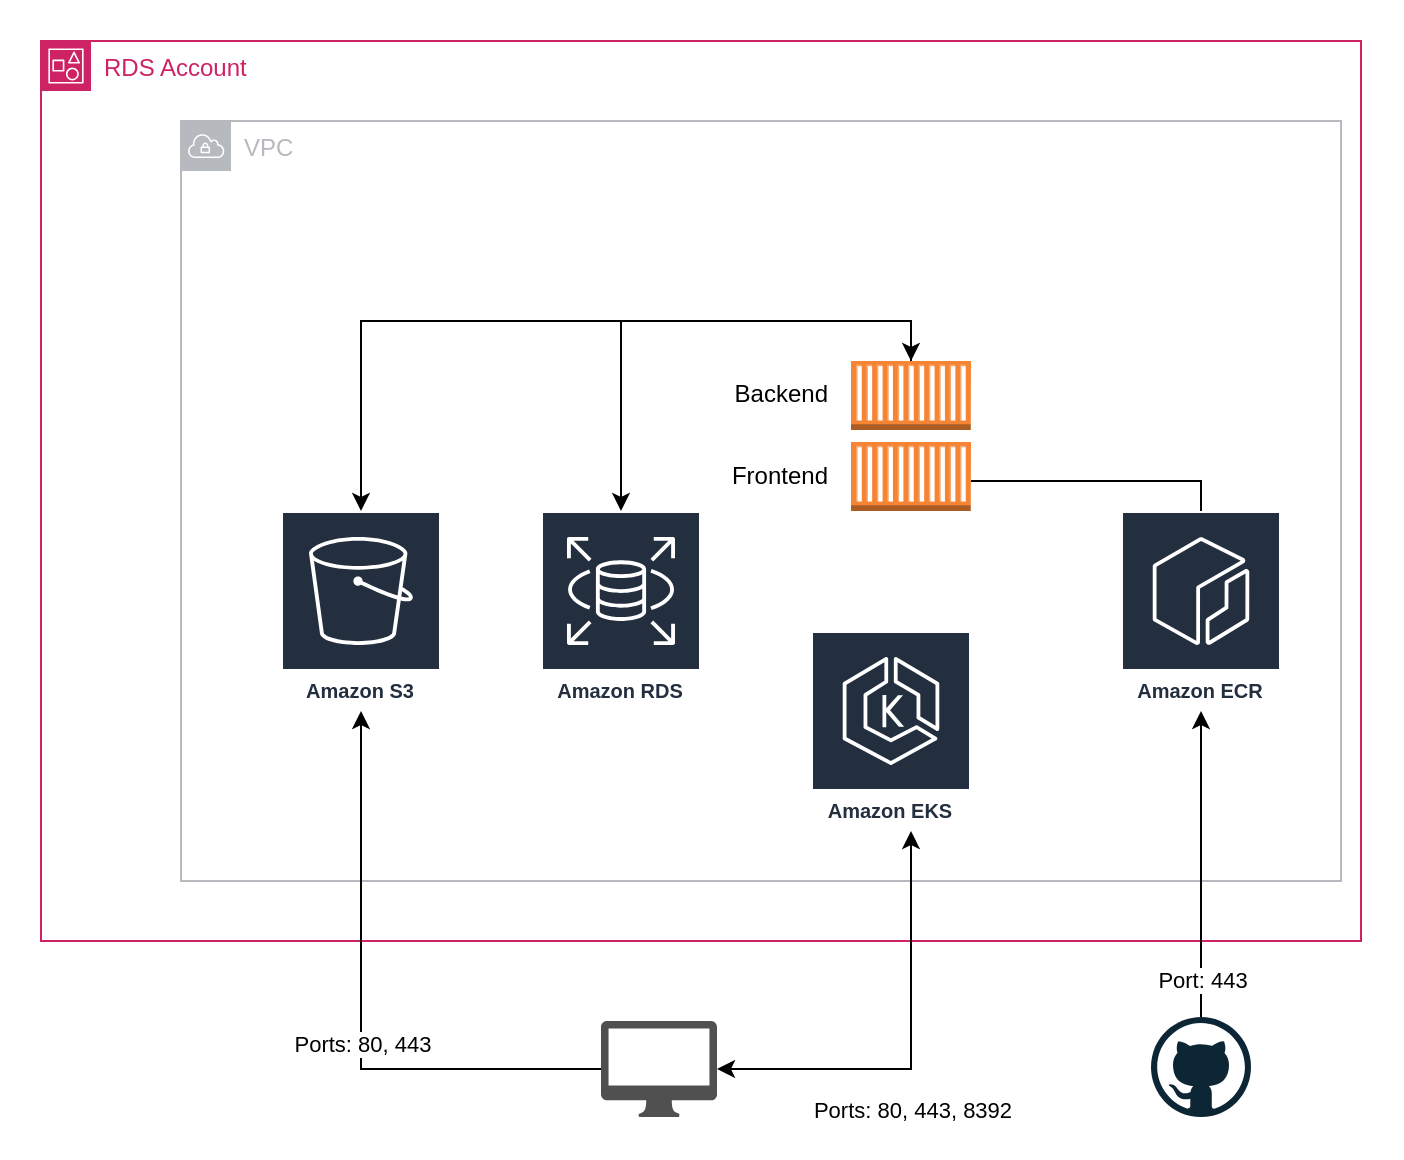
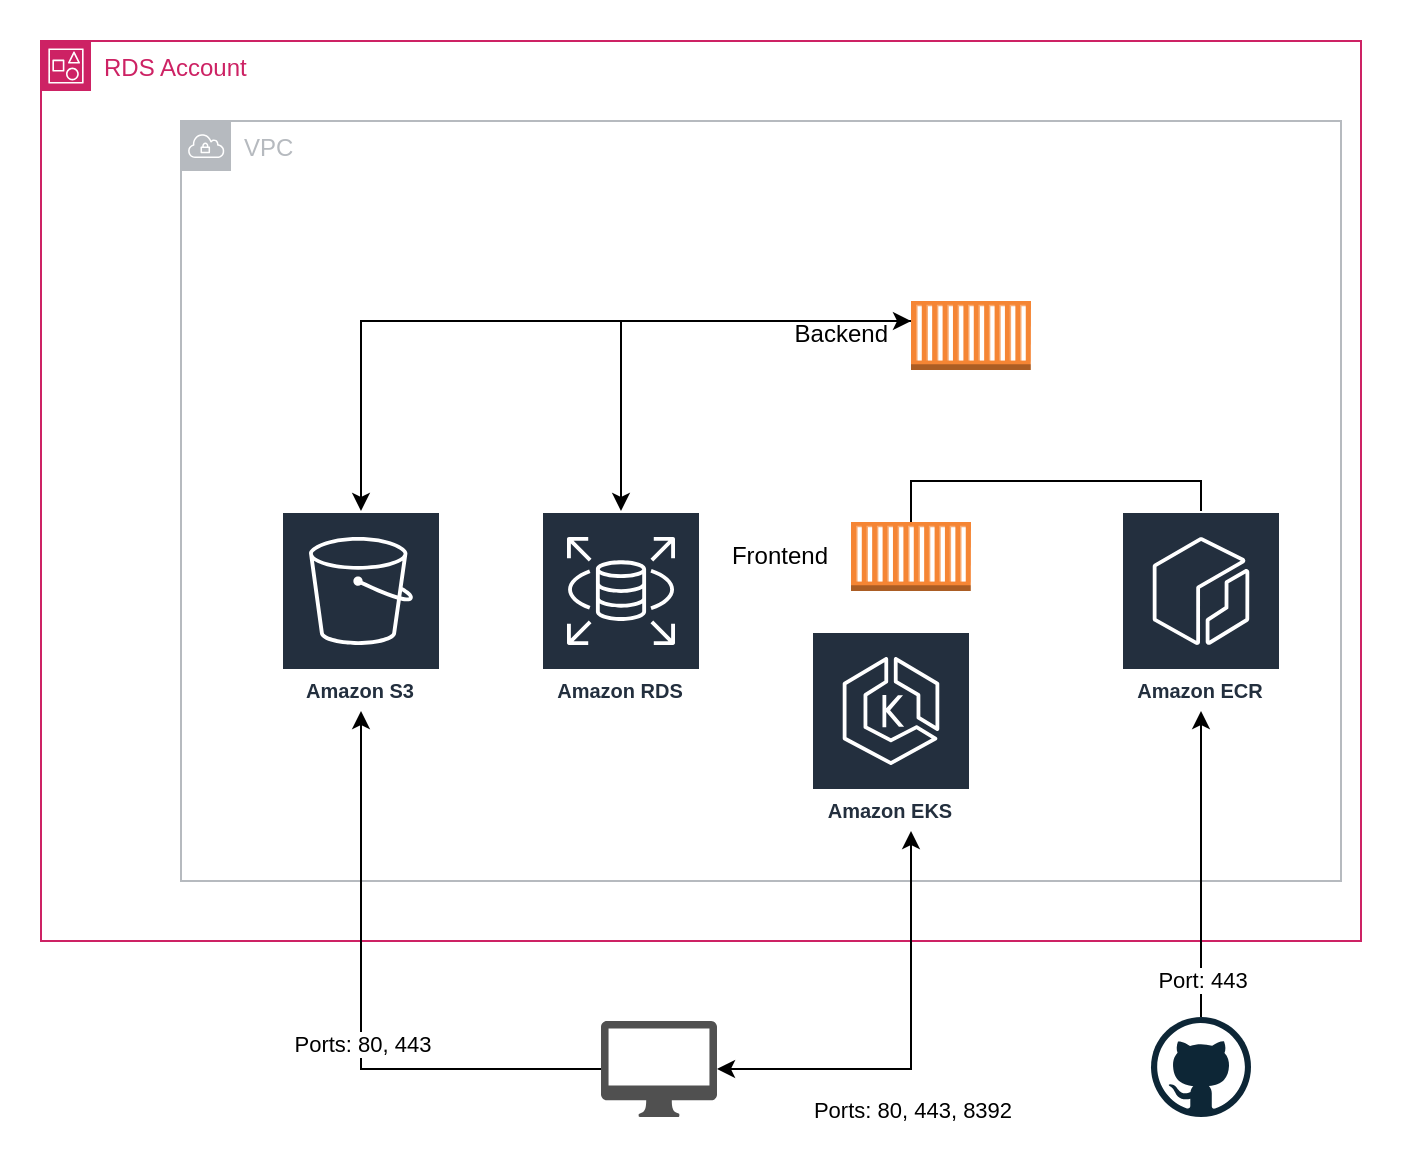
  <mxCell id="0" />
  <mxCell id="1" parent="0" />
  <mxCell id="2" value="RDS Account" style="points=[[0,0],[0.25,0],[0.5,0],[0.75,0],[1,0],[1,0.25],[1,0.5],[1,0.75],[1,1],[0.75,1],[0.5,1],[0.25,1],[0,1],[0,0.75],[0,0.5],[0,0.25]];outlineConnect=0;gradientColor=none;html=1;whiteSpace=wrap;fontSize=12;fontStyle=0;container=1;pointerEvents=0;collapsible=0;recursiveResize=0;shape=mxgraph.aws4.group;grIcon=mxgraph.aws4.group_account;strokeColor=#CD2264;fillColor=none;verticalAlign=top;align=left;spacingLeft=30;fontColor=#CD2264;dashed=0;" vertex="1" parent="1"><mxGeometry x="20" y="20" width="660" height="450" as="geometry" /></mxCell>
  <mxCell id="3" value="VPC" style="sketch=0;outlineConnect=0;gradientColor=none;html=1;whiteSpace=wrap;fontSize=12;fontStyle=0;shape=mxgraph.aws4.group;grIcon=mxgraph.aws4.group_vpc;strokeColor=#B6BABF;fillColor=none;verticalAlign=top;align=left;spacingLeft=30;fontColor=#B6BABF;dashed=0;" vertex="1" parent="2"><mxGeometry x="70" y="40" width="580" height="380" as="geometry" /></mxCell>
  <mxCell id="4" value="Amazon EKS" style="sketch=0;outlineConnect=0;fontColor=#232F3E;gradientColor=none;strokeColor=#ffffff;fillColor=#232F3E;dashed=0;verticalLabelPosition=middle;verticalAlign=bottom;align=center;html=1;whiteSpace=wrap;fontSize=10;fontStyle=1;spacing=3;shape=mxgraph.aws4.productIcon;prIcon=mxgraph.aws4.eks;" vertex="1" parent="2"><mxGeometry x="385" y="295" width="80" height="100" as="geometry" /></mxCell>
  <mxCell id="5" style="edgeStyle=orthogonalEdgeStyle;rounded=0;orthogonalLoop=1;jettySize=auto;html=1;endArrow=none;" edge="1" parent="2" source="6" target="9"><mxGeometry relative="1" as="geometry"><mxPoint x="495" y="280" as="sourcePoint" /><Array as="points"><mxPoint x="580" y="220" /></Array></mxGeometry></mxCell>
  <mxCell id="6" value="Amazon ECR" style="sketch=0;outlineConnect=0;fontColor=#232F3E;gradientColor=none;strokeColor=#ffffff;fillColor=#232F3E;dashed=0;verticalLabelPosition=middle;verticalAlign=bottom;align=center;html=1;whiteSpace=wrap;fontSize=10;fontStyle=1;spacing=3;shape=mxgraph.aws4.productIcon;prIcon=mxgraph.aws4.ecr;" vertex="1" parent="2"><mxGeometry x="540" y="235" width="80" height="100" as="geometry" /></mxCell>
  <mxCell id="7" value="Amazon RDS" style="sketch=0;outlineConnect=0;fontColor=#232F3E;gradientColor=none;strokeColor=#ffffff;fillColor=#232F3E;dashed=0;verticalLabelPosition=middle;verticalAlign=bottom;align=center;html=1;whiteSpace=wrap;fontSize=10;fontStyle=1;spacing=3;shape=mxgraph.aws4.productIcon;prIcon=mxgraph.aws4.rds;" vertex="1" parent="2"><mxGeometry x="250" y="235" width="80" height="100" as="geometry" /></mxCell>
  <mxCell id="8" value="Amazon S3" style="sketch=0;outlineConnect=0;fontColor=#232F3E;gradientColor=none;strokeColor=#ffffff;fillColor=#232F3E;dashed=0;verticalLabelPosition=middle;verticalAlign=bottom;align=center;html=1;whiteSpace=wrap;fontSize=10;fontStyle=1;spacing=3;shape=mxgraph.aws4.productIcon;prIcon=mxgraph.aws4.s3;" vertex="1" parent="2"><mxGeometry x="120" y="235" width="80" height="100" as="geometry" /></mxCell>
- <mxCell id="9" value="Frontend" style="outlineConnect=0;dashed=0;verticalLabelPosition=middle;verticalAlign=middle;align=right;html=1;shape=mxgraph.aws3.ec2_compute_container;fillColor=#F58534;gradientColor=none;labelPosition=left;spacingLeft=10;spacingRight=10;" vertex="1" parent="2"><mxGeometry x="405" y="200.5" width="60" height="34.5" as="geometry" /></mxCell>
+ <mxCell id="9" value="Frontend" style="outlineConnect=0;dashed=0;verticalLabelPosition=middle;verticalAlign=middle;align=right;html=1;shape=mxgraph.aws3.ec2_compute_container;fillColor=#F58534;gradientColor=none;labelPosition=left;spacingLeft=10;spacingRight=10;" vertex="1" parent="2"><mxGeometry x="405" y="240.5" width="60" height="34.5" as="geometry" /></mxCell>
  <mxCell id="10" style="edgeStyle=orthogonalEdgeStyle;rounded=0;orthogonalLoop=1;jettySize=auto;html=1;" edge="1" parent="2" source="12" target="7"><mxGeometry relative="1" as="geometry"><Array as="points"><mxPoint x="435" y="140" /><mxPoint x="290" y="140" /></Array></mxGeometry></mxCell>
  <mxCell id="11" style="edgeStyle=orthogonalEdgeStyle;rounded=0;orthogonalLoop=1;jettySize=auto;html=1;startArrow=classic;startFill=1;" edge="1" parent="2" source="12" target="8"><mxGeometry relative="1" as="geometry"><Array as="points"><mxPoint x="435" y="140" /><mxPoint x="160" y="140" /></Array></mxGeometry></mxCell>
- <mxCell id="12" value="Backend" style="outlineConnect=0;dashed=0;verticalLabelPosition=middle;verticalAlign=middle;align=right;html=1;shape=mxgraph.aws3.ec2_compute_container;fillColor=#F58534;gradientColor=none;labelPosition=left;spacingLeft=10;spacingRight=10;" vertex="1" parent="2"><mxGeometry x="405" y="160" width="60" height="34.5" as="geometry" /></mxCell>
+ <mxCell id="12" value="Backend" style="outlineConnect=0;dashed=0;verticalLabelPosition=middle;verticalAlign=middle;align=right;html=1;shape=mxgraph.aws3.ec2_compute_container;fillColor=#F58534;gradientColor=none;labelPosition=left;spacingLeft=10;spacingRight=10;" vertex="1" parent="2"><mxGeometry x="435" y="130" width="60" height="34.5" as="geometry" /></mxCell>
  <mxCell id="13" value="" style="sketch=0;pointerEvents=1;shadow=0;dashed=0;html=1;strokeColor=none;fillColor=#505050;labelPosition=center;verticalLabelPosition=bottom;verticalAlign=top;outlineConnect=0;align=center;shape=mxgraph.office.devices.mac_client;" vertex="1" parent="1"><mxGeometry x="300" y="510" width="58" height="48" as="geometry" /></mxCell>
  <mxCell id="14" style="edgeStyle=orthogonalEdgeStyle;rounded=0;orthogonalLoop=1;jettySize=auto;html=1;" edge="1" parent="1" source="13" target="8"><mxGeometry relative="1" as="geometry" /></mxCell>
  <mxCell id="15" value="Ports: 80, 443" style="edgeLabel;html=1;align=center;verticalAlign=middle;resizable=0;points=[];" vertex="1" connectable="0" parent="14"><mxGeometry x="0.017" y="2" relative="1" as="geometry"><mxPoint x="2" y="19" as="offset" /></mxGeometry></mxCell>
  <mxCell id="16" style="edgeStyle=orthogonalEdgeStyle;rounded=0;orthogonalLoop=1;jettySize=auto;html=1;startArrow=classic;startFill=1;" edge="1" parent="1" source="4" target="13"><mxGeometry relative="1" as="geometry"><mxPoint x="580" y="530" as="targetPoint" /><Array as="points"><mxPoint x="455" y="534" /></Array></mxGeometry></mxCell>
  <mxCell id="17" value="Ports: 80, 443, 8392" style="edgeLabel;html=1;align=center;verticalAlign=middle;resizable=0;points=[];" vertex="1" connectable="0" parent="16"><mxGeometry x="-0.061" y="-2" relative="1" as="geometry"><mxPoint x="2" y="38" as="offset" /></mxGeometry></mxCell>
  <mxCell id="18" style="edgeStyle=orthogonalEdgeStyle;rounded=0;orthogonalLoop=1;jettySize=auto;html=1;" edge="1" parent="1" source="20" target="6"><mxGeometry relative="1" as="geometry" /></mxCell>
  <mxCell id="19" value="Port: 443" style="edgeLabel;html=1;align=center;verticalAlign=middle;resizable=0;points=[];" vertex="1" connectable="0" parent="18"><mxGeometry x="-0.726" y="1" relative="1" as="geometry"><mxPoint x="1" y="2" as="offset" /></mxGeometry></mxCell>
  <mxCell id="20" value="" style="dashed=0;outlineConnect=0;html=1;align=center;labelPosition=center;verticalLabelPosition=bottom;verticalAlign=top;shape=mxgraph.weblogos.github" vertex="1" parent="1"><mxGeometry x="575" y="508" width="50" height="50" as="geometry" /></mxCell>
